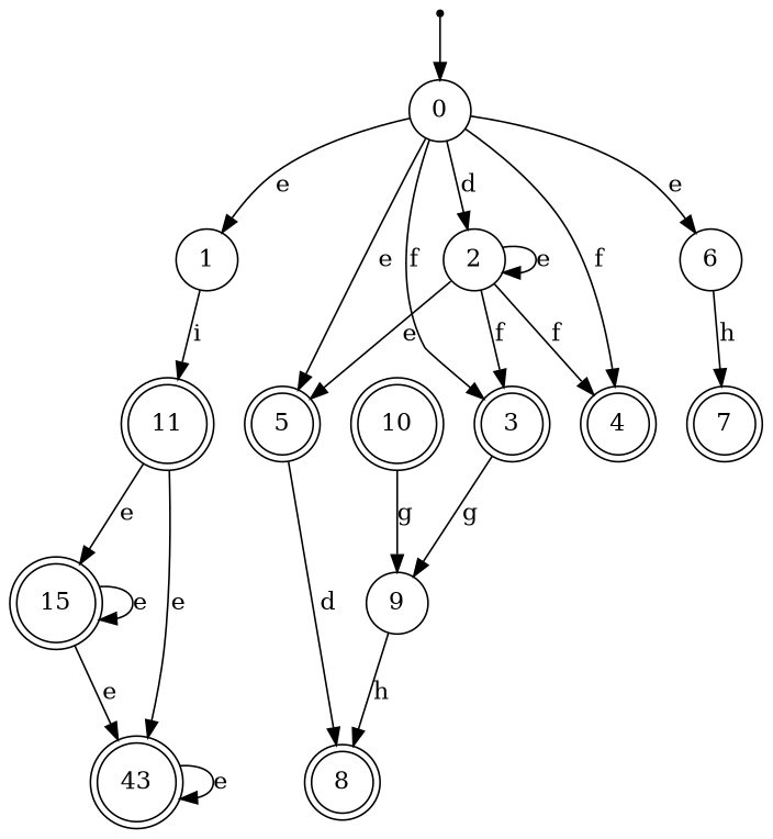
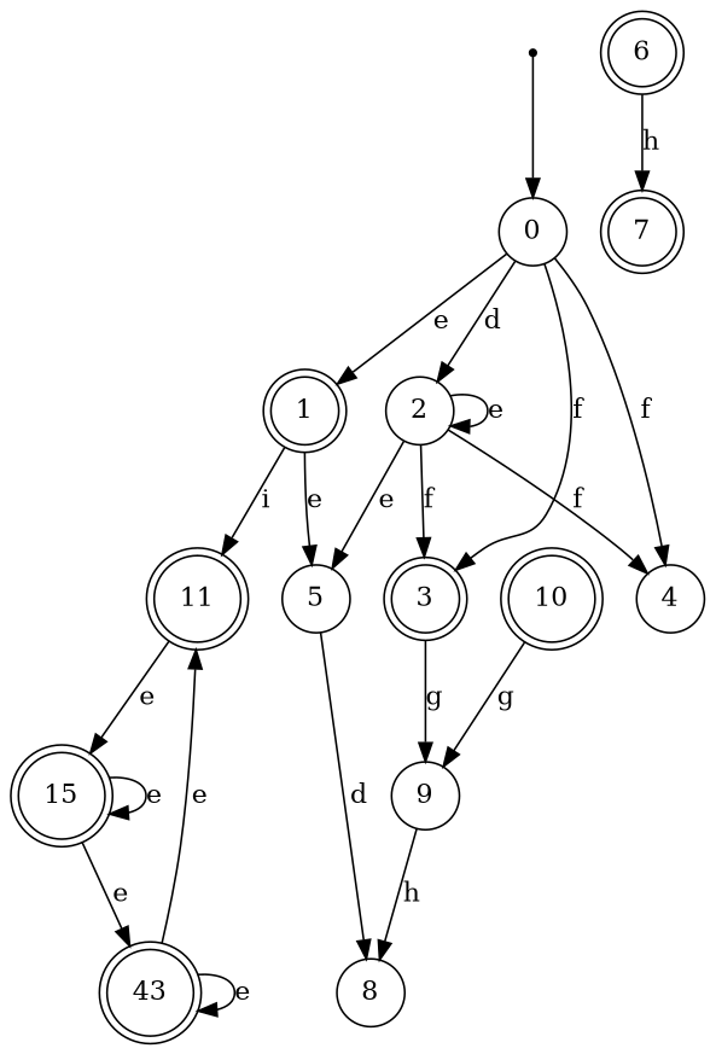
  digraph {
    rankdir=TB
    node [shape=doublecircle]
    dummy0 [shape=point]
    0 [shape=circle]
-   1 [shape=circle]
+   1
    2 [shape=circle]
    3
-   4
-   5
-   6 [shape=circle]
+   4 [shape=circle]
+   5 [shape=circle]
+   6
    11
    9 [shape=circle]
-   8
+   8 [shape=circle]
    7
    n13 [label=15]
    n14 [label=43]
    10
    dummy0 -> 0
    0 -> 1 [label=e]
    0 -> 2 [label=d]
    0 -> 3 [label=f]
    0 -> 4 [label=f]
-   0 -> 5 [label=e]
-   0 -> 6 [label=e]
+   1 -> 5 [label=e]
    1 -> 11 [label=i]
    2 -> 2 [label=e]
    2 -> 3 [label=f]
    2 -> 4 [label=f]
    2 -> 5 [label=e]
    3 -> 9 [label=g]
    5 -> 8 [label=d]
    6 -> 7 [label=h]
    11 -> n13 [label=e]
-   11 -> n14 [label=e]
+   n14 -> 11 [label=e]
    9 -> 8 [label=h]
    n13 -> n13 [label=e]
    n13 -> n14 [label=e]
    n14 -> n14 [label=e]
    10 -> 9 [label=g]
  }
